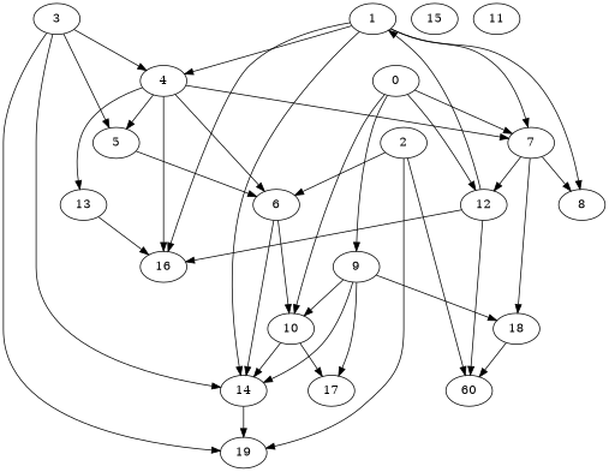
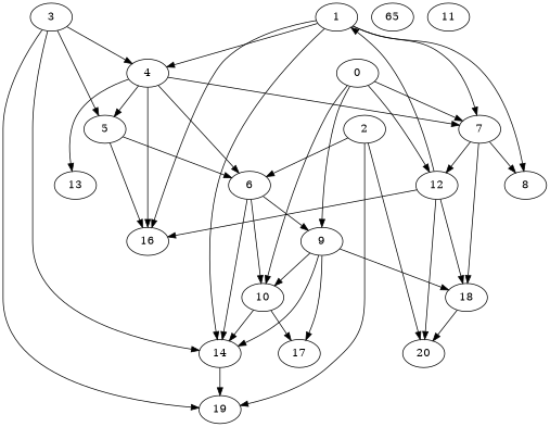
  digraph {
    "Duplicate states"=0
    GraphType=Random
    "Max states in OPEN"=0
    Modes="120000ms; topo-ordered tasks, ; Pruning: task equivalence, fixed order ready list, ; F-value: ; Optimisation: best schedule length (SL) optimisation on equal, "
    NumberOfTasks=21
    "Pruned using list schedule length"=145473
    "States removed from OPEN"=0
    TargetSystem="Homogeneous-2"
    "Time to schedule (ms)"=1365
    "Total idle time"=0
    "Total schedule length"=126
    "Total sequential time"=252
    "Total states created"=323526
    node ["Finish time"=20 Processor=1 "Start time"=0 Weight=7]
    edge [Weight=10]
    1 [Processor=0 Weight=20]
    4 ["Finish time"=36 Processor=0 "Start time"=20 Weight=16]
    7 ["Finish time"=55 "Start time"=51 Weight=4]
    14 ["Finish time"=106 "Start time"=99]
    16 ["Finish time"=95 "Start time"=73 Weight=22]
    8 ["Finish time"=66 "Start time"=62 Weight=4]
    5 ["Finish time"=49 Processor=0 "Start time"=36 Weight=13]
    6 ["Finish time"=58 Processor=0 "Start time"=49 Weight=9]
    13 ["Finish time"=73 "Start time"=66]
    12 ["Finish time"=62 "Start time"=55]
    18 ["Finish time"=82 Processor=0 "Start time"=71 Weight=11]
-   20 ["Finish time"=104 Processor=0 "Start time"=82 Weight=22 label=60]
+   20 ["Finish time"=104 Processor=0 "Start time"=82 Weight=22]
    19 ["Finish time"=126 "Start time"=106 Weight=20]
    9 ["Finish time"=71 Processor=0 "Start time"=58 Weight=13]
    10 ["Finish time"=99 "Start time"=95 Weight=4]
    3 ["Finish time"=13 Weight=13]
    17 ["Finish time"=126 Processor=0 "Start time"=104 Weight=22]
    2 ["Finish time"=40 "Start time"=29 Weight=11]
    0 ["Finish time"=51 "Start time"=40 Weight=11]
-   15 ["Finish time"=29 "Start time"=20 Weight=9]
+   15 ["Finish time"=29 "Start time"=20 Weight=9 label=65]
    11 ["Start time"=13]
    1 -> 4 [Weight=7]
    1 -> 7 [Weight=8]
    1 -> 14 [Weight=9]
    1 -> 16
    1 -> 8 [Weight=2]
    4 -> 7
    4 -> 16 [Weight=2]
    4 -> 5 [Weight=4]
    4 -> 6
    4 -> 13 [Weight=7]
    7 -> 8 [Weight=6]
    7 -> 12
    7 -> 18 [Weight=9]
    14 -> 19 [Weight=7]
    5 -> 6 [Weight=2]
    6 -> 14 [Weight=8]
+   6 -> 9 [Weight=6]
    6 -> 10 [Weight=8]
-   13 -> 16 [Weight=6]
+   5 -> 16 [Weight=6]
    12 -> 1 [Weight=3]
    12 -> 16 [Weight=9]
+   12 -> 18 [Weight=9]
    12 -> 20 [Weight=3]
    18 -> 20 [Weight=7]
    9 -> 14 [Weight=9]
    9 -> 18
    9 -> 10 [Weight=2]
    9 -> 17 [Weight=4]
    10 -> 14 [Weight=6]
    10 -> 17 [Weight=3]
    3 -> 4 [Weight=2]
    3 -> 14 [Weight=3]
    3 -> 5 [Weight=9]
    3 -> 19
    2 -> 6 [Weight=2]
    2 -> 20 [Weight=7]
    2 -> 19
    0 -> 7 [Weight=3]
    0 -> 12 [Weight=4]
    0 -> 9 [Weight=7]
    0 -> 10 [Weight=2]
  }
